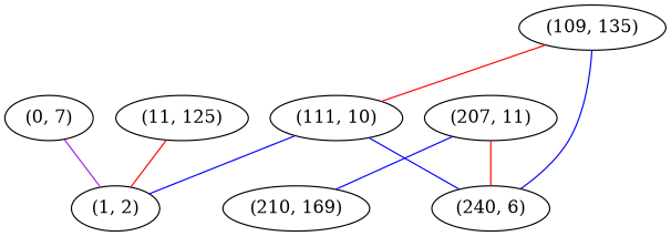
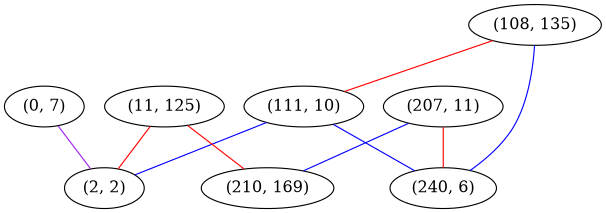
  graph {
    edge [color=red weight=1]
    n1 [label="(0, 7)"]
-   "(2, 2)" [label="(1, 2)"]
-   "(108, 135)" [label="(109, 135)"]
+   "(2, 2)"
+   "(108, 135)"
    "(111, 10)"
    n5 [label="(240, 6)"]
    "(11, 125)"
    "(210, 169)"
    "(207, 11)"
    n1 -- "(2, 2)" [color=purple weight=4]
    "(108, 135)" -- "(111, 10)"
    "(108, 135)" -- n5 [color=blue weight=3]
    "(111, 10)" -- "(2, 2)" [color=blue weight=3]
    "(111, 10)" -- n5 [color=blue weight=3]
    "(11, 125)" -- "(2, 2)"
+   "(11, 125)" -- "(210, 169)"
    "(207, 11)" -- n5
    "(207, 11)" -- "(210, 169)" [color=blue]
  }
